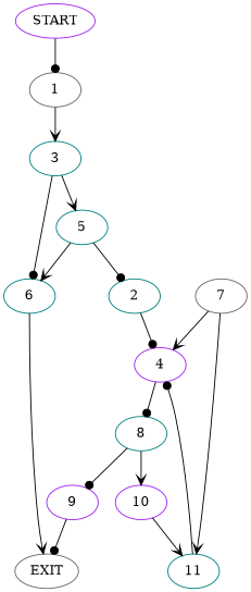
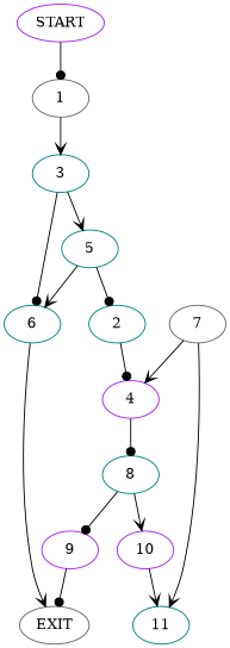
  digraph {
    node [color=teal]
    edge [arrowhead=dot]
    n1 [color=purple label=START]
    1 [color=gray40]
    3
    n4 [color=gray40 label=EXIT]
    4 [color=purple]
    2
    5
    6
    8
    7 [color=gray40]
    11
    9 [color=purple]
    10 [color=purple]
    n1 -> 1
    1 -> 3 [arrowhead=vee]
    3 -> 5 [arrowhead=vee]
    3 -> 6
    4 -> 8
    2 -> 4
    5 -> 2
    5 -> 6 [arrowhead=vee]
    6 -> n4 [arrowhead=vee]
    8 -> 9
    8 -> 10 [arrowhead=vee]
    7 -> 4 [arrowhead=vee]
    7 -> 11 [arrowhead=vee]
-   11 -> 4
    9 -> n4
    10 -> 11 [arrowhead=vee]
  }
